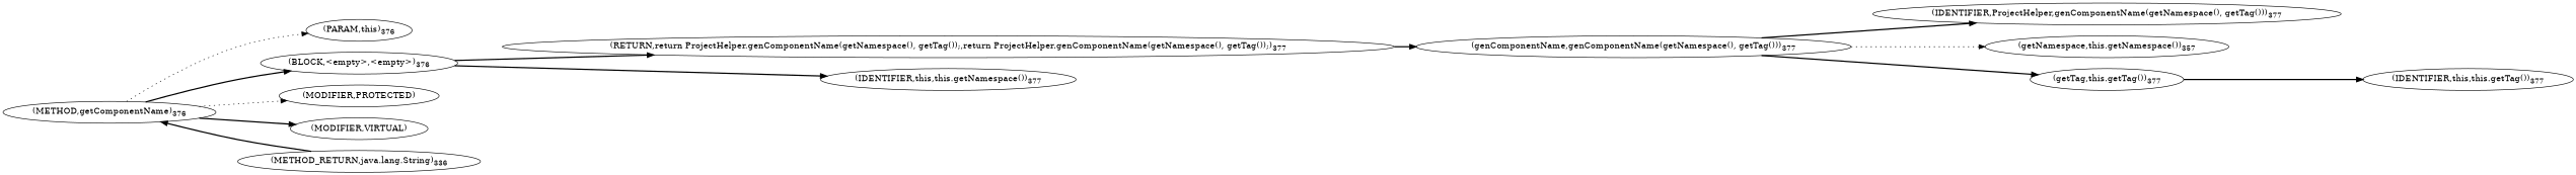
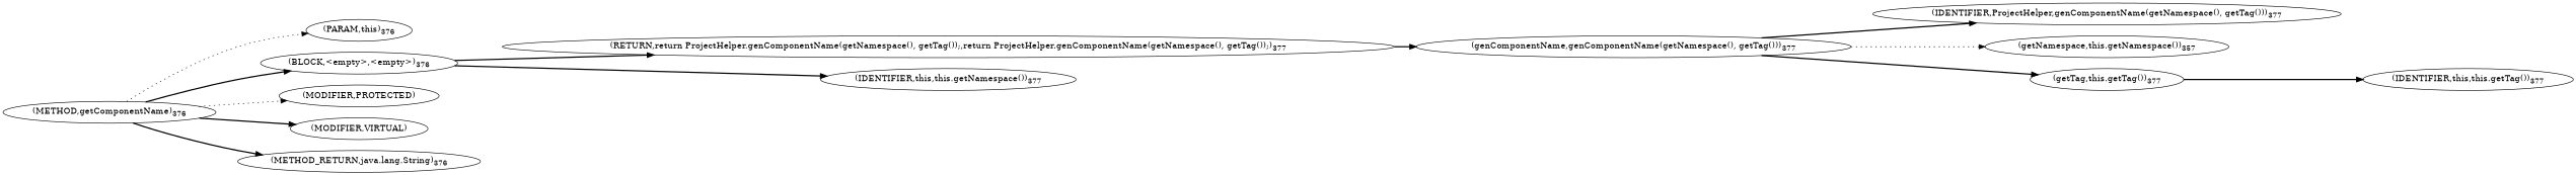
  digraph {
    rankdir=LR
    edge [style=bold]
    n1 [label=<(METHOD,getComponentName)<SUB>376</SUB>>]
    n2 [label=<(PARAM,this)<SUB>376</SUB>>]
    n3 [label=<(BLOCK,&lt;empty&gt;,&lt;empty&gt;)<SUB>376</SUB>>]
    n4 [label=<(MODIFIER,PROTECTED)>]
    n5 [label=<(MODIFIER,VIRTUAL)>]
-   n6 [label=<(METHOD_RETURN,java.lang.String)<SUB>336</SUB>>]
+   n6 [label=<(METHOD_RETURN,java.lang.String)<SUB>376</SUB>>]
    n7 [label=<(RETURN,return ProjectHelper.genComponentName(getNamespace(), getTag());,return ProjectHelper.genComponentName(getNamespace(), getTag());)<SUB>377</SUB>>]
    n8 [label=<(IDENTIFIER,this,this.getNamespace())<SUB>377</SUB>>]
    n9 [label=<(genComponentName,genComponentName(getNamespace(), getTag()))<SUB>377</SUB>>]
    n10 [label=<(IDENTIFIER,ProjectHelper,genComponentName(getNamespace(), getTag()))<SUB>377</SUB>>]
    n11 [label=<(getNamespace,this.getNamespace())<SUB>357</SUB>>]
    n12 [label=<(getTag,this.getTag())<SUB>377</SUB>>]
    n13 [label=<(IDENTIFIER,this,this.getTag())<SUB>377</SUB>>]
    n1 -> n2 [style=dotted]
    n1 -> n3
    n1 -> n4 [style=dotted]
    n1 -> n5
-   n6 -> n1
+   n1 -> n6
    n3 -> n7
    n3 -> n8
    n7 -> n9
    n9 -> n10
    n9 -> n11 [style=dotted]
    n9 -> n12
    n12 -> n13
  }
